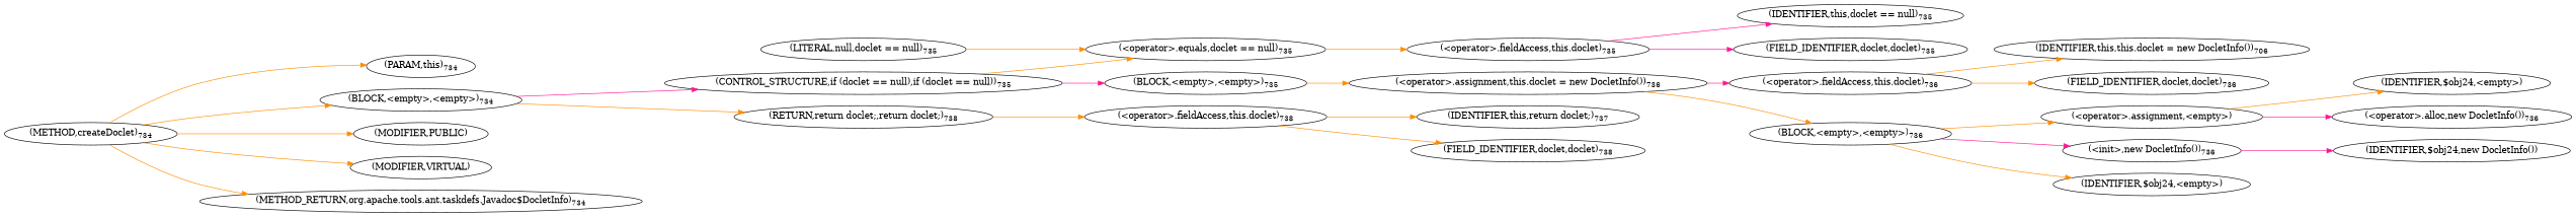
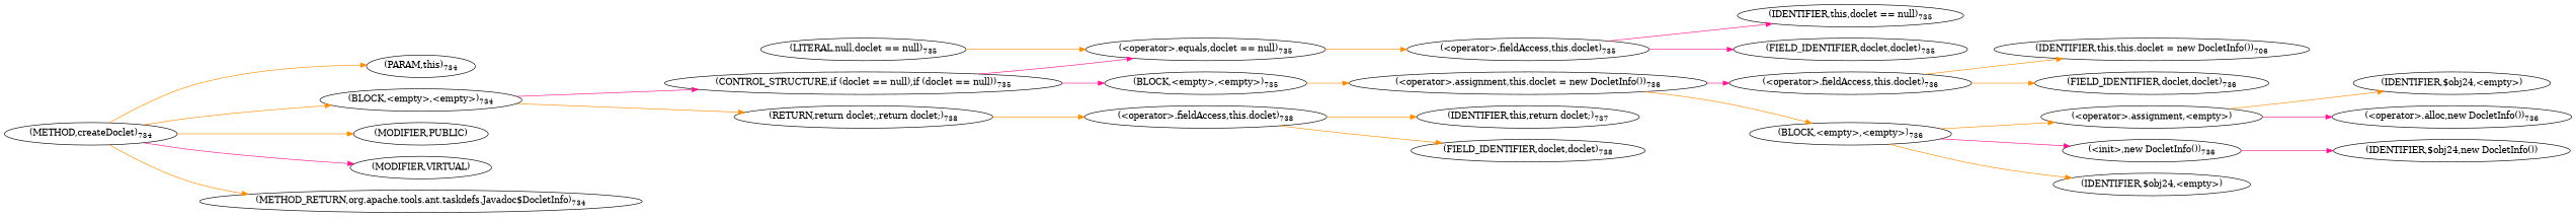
  digraph {
    rankdir=LR
    edge [color=darkorange]
    n1 [label=<(METHOD,createDoclet)<SUB>734</SUB>>]
    n2 [label=<(PARAM,this)<SUB>734</SUB>>]
    n3 [label=<(BLOCK,&lt;empty&gt;,&lt;empty&gt;)<SUB>734</SUB>>]
    n4 [label=<(MODIFIER,PUBLIC)>]
    n5 [label=<(MODIFIER,VIRTUAL)>]
    n6 [label=<(METHOD_RETURN,org.apache.tools.ant.taskdefs.Javadoc$DocletInfo)<SUB>734</SUB>>]
    n7 [label=<(CONTROL_STRUCTURE,if (doclet == null),if (doclet == null))<SUB>735</SUB>>]
    n8 [label=<(RETURN,return doclet;,return doclet;)<SUB>738</SUB>>]
    n9 [label=<(&lt;operator&gt;.equals,doclet == null)<SUB>735</SUB>>]
    n10 [label=<(BLOCK,&lt;empty&gt;,&lt;empty&gt;)<SUB>735</SUB>>]
    n11 [label=<(&lt;operator&gt;.fieldAccess,this.doclet)<SUB>738</SUB>>]
    n12 [label=<(&lt;operator&gt;.fieldAccess,this.doclet)<SUB>735</SUB>>]
    n13 [label=<(&lt;operator&gt;.assignment,this.doclet = new DocletInfo())<SUB>736</SUB>>]
    n14 [label=<(IDENTIFIER,this,doclet == null)<SUB>735</SUB>>]
    n15 [label=<(FIELD_IDENTIFIER,doclet,doclet)<SUB>735</SUB>>]
    n16 [label=<(LITERAL,null,doclet == null)<SUB>735</SUB>>]
    n17 [label=<(&lt;operator&gt;.fieldAccess,this.doclet)<SUB>736</SUB>>]
    n18 [label=<(BLOCK,&lt;empty&gt;,&lt;empty&gt;)<SUB>736</SUB>>]
    n19 [label=<(IDENTIFIER,this,this.doclet = new DocletInfo())<SUB>706</SUB>>]
    n20 [label=<(FIELD_IDENTIFIER,doclet,doclet)<SUB>736</SUB>>]
    n21 [label=<(&lt;operator&gt;.assignment,&lt;empty&gt;)>]
    n22 [label=<(&lt;init&gt;,new DocletInfo())<SUB>736</SUB>>]
    n23 [label=<(IDENTIFIER,$obj24,&lt;empty&gt;)>]
    n24 [label=<(IDENTIFIER,$obj24,&lt;empty&gt;)>]
    n25 [label=<(&lt;operator&gt;.alloc,new DocletInfo())<SUB>736</SUB>>]
    n26 [label=<(IDENTIFIER,$obj24,new DocletInfo())>]
    n27 [label=<(IDENTIFIER,this,return doclet;)<SUB>737</SUB>>]
    n28 [label=<(FIELD_IDENTIFIER,doclet,doclet)<SUB>738</SUB>>]
    n1 -> n2
    n1 -> n3
    n1 -> n4
-   n1 -> n5
+   n1 -> n5 [color=deeppink]
    n1 -> n6
    n3 -> n7 [color=deeppink]
    n3 -> n8
-   n7 -> n9
+   n7 -> n9 [color=deeppink]
    n7 -> n10 [color=deeppink]
    n8 -> n11
    n9 -> n12
    n10 -> n13
    n11 -> n27
    n11 -> n28
    n12 -> n14 [color=deeppink]
    n12 -> n15 [color=deeppink]
    n13 -> n17 [color=deeppink]
    n13 -> n18
    n16 -> n9
    n17 -> n19
    n17 -> n20
    n18 -> n21
    n18 -> n22 [color=deeppink]
    n18 -> n23
    n21 -> n24
    n21 -> n25 [color=deeppink]
    n22 -> n26 [color=deeppink]
  }
